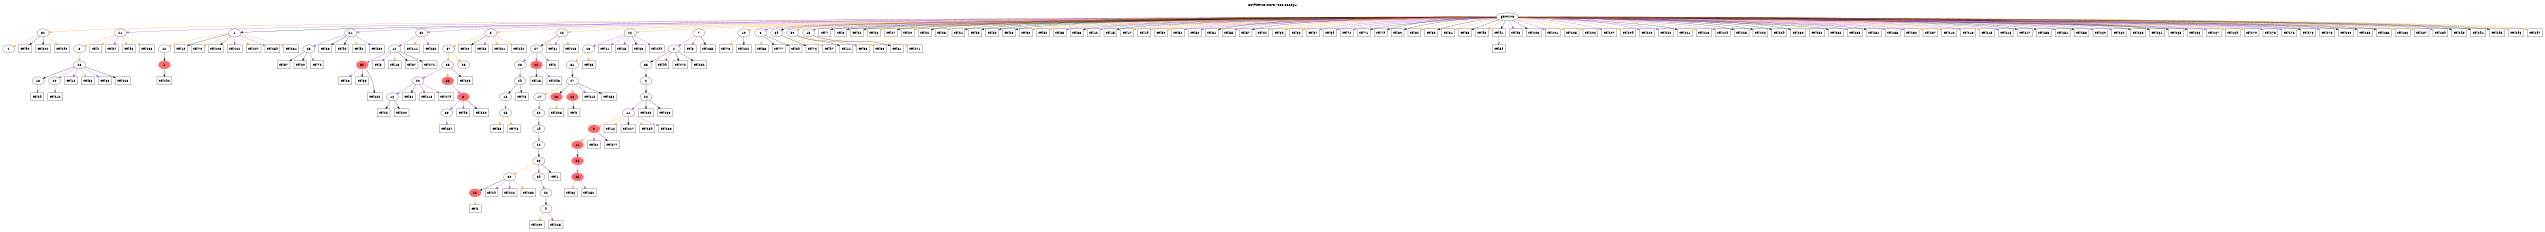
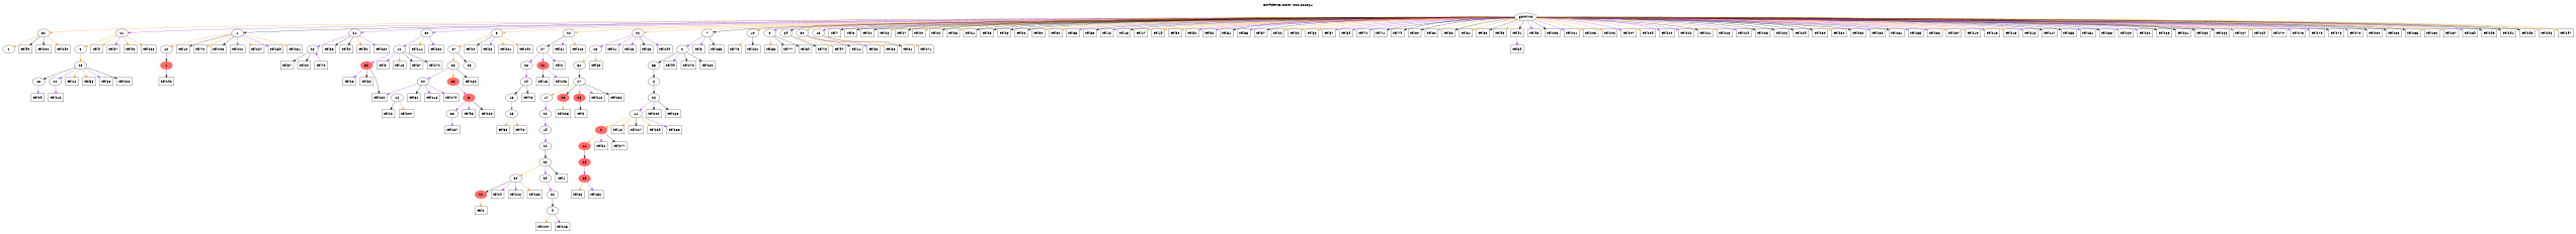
  digraph {
    fontname="DejaVu Sans"
    label="Confidence score: -533.328564"
    labelloc=t
    node [fontname="DejaVu Sans" shape=box]
    edge [color=black fontname="DejaVu Sans"]
    n1 [label=31 shape=""]
    n2 [label=1 shape=""]
    cell90
    cell101
    cell190
    n6 [label=13 shape=""]
    n7 [label=48 shape=""]
    n8 [label=10 shape=""]
    cell41
    cell56
    cell68
    cell128
    cell29
    cell141
    n15 [label=3 shape=""]
    n16 [label=14 shape=""]
    cell9
    cell27
    cell96
    cell138
    n21 [label=42 shape=""]
    n22 [color=indianred1 label=4 style=filled shape=""]
    cell192
    n24 [label=4 shape=""]
    cell40
    cell70
    cell108
    cell111
    cell127
    cell159
    cell184
    n32 [label=24 shape=""]
    n33 [label=25 shape=""]
    cell58
    cell91
    cell92
    cell150
    cell37
    cell60
    cell72
    n41 [label=41 shape=""]
    n42 [color=indianred1 label=32 style=filled shape=""]
    cell5
    cell48
    cell87
    cell171
    cell18
    cell36
    cell122
    n50 [label=32 shape=""]
    cell144
    cell152
    n53 [label=20 shape=""]
    n54 [label=46 shape=""]
    cell31
    cell148
    cell179
    cell12
    cell200
    n60 [color=indianred1 label=5 style=filled shape=""]
    n61 [label=38 shape=""]
    cell95
    cell120
    cell157
    n65 [color=indianred1 label=33 style=filled shape=""]
    n66 [label=33 shape=""]
    cell162
    n68 [label=37 shape=""]
    n69 [label=23 shape=""]
    n70 [label=5 shape=""]
    cell10
    cell13
    cell124
    cell191
    n75 [label=43 shape=""]
    n76 [label=15 shape=""]
    cell33
    cell73
    n79 [label=19 shape=""]
    cell75
    n81 [label=28 shape=""]
    n82 [label=27 shape=""]
    n83 [color=indianred1 label=12 style=filled shape=""]
    cell6
    cell43
    cell198
    n87 [label=12 shape=""]
    cell64
    cell113
    n90 [label=30 shape=""]
    n91 [color=indianred1 label=11 style=filled shape=""]
    cell19
    cell116
    cell182
    cell1
    n96 [label=22 shape=""]
    n97 [label=9 shape=""]
    cell100
    cell115
    n100 [label=39 shape=""]
    n101 [label=36 shape=""]
    cell4
    n103 [label=11 shape=""]
    n104 [label=49 shape=""]
    n105 [label=21 shape=""]
    n106 [label=47 shape=""]
    n107 [label=17 shape=""]
    n108 [color=indianred1 label=18 style=filled shape=""]
    n109 [color=indianred1 label=16 style=filled shape=""]
    cell142
    cell156
    n112 [label=cell225]
    cell2
    n114 [label=34 shape=""]
    n115 [label=18 shape=""]
    cell65
    n117 [label=16 shape=""]
    cell14
    cell15
    cell63
    cell199
    n122 [color=indianred1 label=26 style=filled shape=""]
    n123 [color=indianred1 label=35 style=filled shape=""]
    cell86
    cell151
    n126 [color=indianred1 label=44 style=filled shape=""]
    n127 [color=indianred1 label=2 style=filled shape=""]
    cell21
    cell177
    n130 [label=44 shape=""]
    cell46
    cell117
    cell139
    cell188
    n135 [label=26 shape=""]
    cell102
    cell168
    n138 [label=6 shape=""]
    n139 [label=35 shape=""]
    n140 [label=2 shape=""]
    cell99
    cell172
    cell181
    n144 [label=7 shape=""]
    cell3
    cell155
    n147 [label=germline shape=""]
    n148 [label=40 shape=""]
    n149 [label=8 shape=""]
    n150 [label=69 shape=""]
    n151 [label=50 shape=""]
    n152 [label=45 shape=""]
    cell7
    cell8
    cell11
    cell16
    cell17
    cell20
    cell22
    cell23
    cell24
    cell25
    cell26
    cell28
    cell30
    cell32
    cell35
    cell38
    cell42
    cell45
    cell47
    cell49
    cell50
    cell51
    cell52
    cell54
    cell55
    cell57
    cell61
    cell62
    cell66
    cell67
    cell69
    cell71
    cell74
    cell79
    cell80
    cell81
    cell82
    cell84
    cell85
    cell93
    cell94
    cell98
    cell103
    cell104
    cell105
    cell106
    cell107
    cell109
    cell110
    cell112
    cell114
    cell118
    cell119
    cell123
    cell126
    cell129
    cell130
    cell131
    cell132
    cell133
    cell134
    cell135
    cell136
    cell137
    cell140
    cell143
    cell145
    cell146
    cell147
    cell153
    cell154
    cell158
    cell160
    cell161
    cell163
    cell164
    cell165
    cell166
    cell167
    cell169
    cell170
    cell173
    cell175
    cell176
    cell178
    cell180
    cell183
    cell185
    cell186
    cell187
    cell189
    cell193
    cell194
    cell195
    cell196
    cell197
    cell78
    cell121
    cell53
    cell77
    cell89
    cell76
    cell97
    cell44
    cell83
    cell88
    cell34
    cell174
    cell59
    n1 -> n2 [color=darkorange]
    n1 -> cell90
    n1 -> cell101
    n1 -> cell190 [color=darkorange]
    n6 -> n7
    n6 -> n8 [color=purple]
-   n6 -> cell41 [color=purple]
+   n6 -> cell41 [color=darkorange]
    n6 -> cell56 [color=darkorange]
    n6 -> cell68 [color=purple]
    n6 -> cell128
    n7 -> cell29 [color=purple]
    n8 -> cell141 [color=purple]
    n15 -> n6 [color=darkorange]
    n16 -> n15 [color=darkorange]
    n16 -> cell9 [color=darkorange]
    n16 -> cell27 [color=purple]
    n16 -> cell96 [color=darkorange]
    n16 -> cell138 [color=darkorange]
    n21 -> n22
    n22 -> cell192
    n24 -> n21 [color=darkorange]
    n24 -> cell40
    n24 -> cell70 [color=darkorange]
    n24 -> cell108
    n24 -> cell111 [color=purple]
    n24 -> cell127 [color=darkorange]
    n24 -> cell159 [color=purple]
    n24 -> cell184 [color=darkorange]
    n32 -> n33 [color=purple]
    n32 -> cell58
    n32 -> cell91
    n32 -> cell92 [color=darkorange]
    n32 -> cell150 [color=purple]
    n33 -> cell37
    n33 -> cell60
-   n33 -> cell72 [color=purple]
+   cell72 -> n33 [color=purple]
    n41 -> n42 [color=purple]
    n41 -> cell5 [color=purple]
    n41 -> cell48 [color=darkorange]
    n41 -> cell87
    n41 -> cell171
    n42 -> cell18 [color=purple]
    n42 -> cell36
    n42 -> cell122
    n50 -> n41 [color=purple]
    n50 -> cell144 [color=darkorange]
    n50 -> cell152 [color=purple]
-   n53 -> n54 [color=purple]
+   n53 -> cell122 [color=purple]
    n53 -> cell31
    n53 -> cell148 [color=purple]
    n53 -> cell179 [color=purple]
    n54 -> cell12
-   n54 -> cell200
+   n54 -> cell200 [color=darkorange]
    n60 -> n61 [color=purple]
    n60 -> cell95 [color=purple]
    n60 -> cell120
    n61 -> cell157 [color=purple]
    n65 -> n60 [color=purple]
    n66 -> n53 [color=purple]
    n66 -> n65 [color=darkorange]
    n66 -> cell162
    n68 -> n66 [color=darkorange]
-   n68 -> n69 [color=darkorange]
+   n68 -> n69
    n70 -> n68 [color=darkorange]
    n70 -> cell10
    n70 -> cell13 [color=purple]
    n70 -> cell124 [color=darkorange]
    n70 -> cell191 [color=darkorange]
    n75 -> n76 [color=purple]
    n76 -> cell33 [color=darkorange]
    n76 -> cell73 [color=darkorange]
    n79 -> n75
    n79 -> cell75
    n81 -> n79 [color=purple]
    n82 -> n81 [color=purple]
    n82 -> n83 [color=purple]
    n82 -> cell6 [color=purple]
    n83 -> cell43
    n83 -> cell198 [color=purple]
    n87 -> n82
    n87 -> cell64 [color=purple]
    n87 -> cell113 [color=darkorange]
    n90 -> n91
    n90 -> cell19 [color=purple]
    n90 -> cell116 [color=purple]
    n90 -> cell182 [color=darkorange]
    n91 -> cell1 [color=darkorange]
    n96 -> n97
    n97 -> cell100 [color=darkorange]
    n97 -> cell115 [color=purple]
    n100 -> n96 [color=purple]
    n101 -> n90 [color=darkorange]
    n101 -> n100 [color=purple]
    n101 -> cell4
    n103 -> n101
    n104 -> n103 [color=purple]
    n105 -> n104 [color=purple]
    n106 -> n105 [color=purple]
    n107 -> n106 [color=darkorange]
    n107 -> n108
    n107 -> n109 [color=darkorange]
    n107 -> cell142 [color=purple]
    n107 -> cell156
    n108 -> n112 [color=darkorange]
    n109 -> cell2
    n114 -> n107
    n115 -> n114 [color=darkorange]
    n115 -> cell65 [color=darkorange]
    n117 -> n115 [color=purple]
    n117 -> cell14 [color=purple]
    n117 -> cell15 [color=purple]
    n117 -> cell63
    n117 -> cell199 [color=purple]
    n122 -> n123 [color=purple]
    n123 -> cell86 [color=darkorange]
    n123 -> cell151 [color=purple]
    n126 -> n122
    n127 -> n126 [color=darkorange]
    n127 -> cell21 [color=purple]
    n127 -> cell177
    n130 -> n127 [color=darkorange]
    n130 -> cell46 [color=darkorange]
    n130 -> cell117
    n130 -> cell139 [color=darkorange]
    n130 -> cell188 [color=purple]
    n135 -> n130 [color=purple]
    n135 -> cell102
    n135 -> cell168
    n138 -> n135
    n139 -> n138
    n140 -> n139
    n140 -> cell99 [color=purple]
    n140 -> cell172
    n140 -> cell181
    n144 -> n140 [color=purple]
    n144 -> cell3 [color=purple]
    n144 -> cell155
    n147 -> n1 [color=darkorange]
    n147 -> n16 [color=purple]
    n147 -> n24
    n147 -> n32 [color=purple]
    n147 -> n50 [color=purple]
    n147 -> n70 [color=darkorange]
    n147 -> n87 [color=darkorange]
    n147 -> n117 [color=darkorange]
+   n147 -> n144
    n147 -> n148 [color=darkorange]
    n147 -> n149 [color=purple]
    n147 -> n150
    n147 -> n151 [color=darkorange]
    n147 -> n152 [color=purple]
    n147 -> cell7
    n147 -> cell8
    n147 -> cell11
    n147 -> cell16 [color=darkorange]
    n147 -> cell17
    n147 -> cell20 [color=darkorange]
    n147 -> cell22
    n147 -> cell23 [color=darkorange]
    n147 -> cell24
    n147 -> cell25
    n147 -> cell26
    n147 -> cell28
    n147 -> cell30 [color=darkorange]
    n147 -> cell32 [color=darkorange]
    n147 -> cell35 [color=purple]
    n147 -> cell38
    n147 -> cell42 [color=purple]
    n147 -> cell45
    n147 -> cell47 [color=darkorange]
    n147 -> cell49 [color=darkorange]
    n147 -> cell50 [color=darkorange]
    n147 -> cell51 [color=purple]
    n147 -> cell52 [color=purple]
    n147 -> cell54
    n147 -> cell55 [color=purple]
    n147 -> cell57
    n147 -> cell61 [color=darkorange]
    n147 -> cell62 [color=darkorange]
    n147 -> cell66 [color=darkorange]
    n147 -> cell67 [color=purple]
    n147 -> cell69 [color=purple]
    n147 -> cell71 [color=purple]
    n147 -> cell74
    n147 -> cell79
    n147 -> cell80
    n147 -> cell81 [color=darkorange]
    n147 -> cell82
    n147 -> cell84 [color=darkorange]
    n147 -> cell85
    n147 -> cell93 [color=darkorange]
    n147 -> cell94
    n147 -> cell98 [color=purple]
    n147 -> cell103
    n147 -> cell104 [color=purple]
    n147 -> cell105 [color=darkorange]
    n147 -> cell106 [color=darkorange]
    n147 -> cell107 [color=purple]
    n147 -> cell109 [color=darkorange]
    n147 -> cell110 [color=purple]
    n147 -> cell112 [color=purple]
    n147 -> cell114
    n147 -> cell118 [color=darkorange]
    n147 -> cell119 [color=purple]
    n147 -> cell123
    n147 -> cell126
    n147 -> cell129
    n147 -> cell130
    n147 -> cell131 [color=darkorange]
    n147 -> cell132
    n147 -> cell133 [color=purple]
    n147 -> cell134
    n147 -> cell135 [color=purple]
    n147 -> cell136 [color=purple]
    n147 -> cell137 [color=darkorange]
    n147 -> cell140 [color=darkorange]
    n147 -> cell143 [color=purple]
    n147 -> cell145 [color=darkorange]
    n147 -> cell146 [color=purple]
    n147 -> cell147
    n147 -> cell153
    n147 -> cell154 [color=purple]
    n147 -> cell158
    n147 -> cell160 [color=purple]
    n147 -> cell161 [color=purple]
    n147 -> cell163
    n147 -> cell164
    n147 -> cell165
    n147 -> cell166
    n147 -> cell167 [color=purple]
    n147 -> cell169 [color=darkorange]
    n147 -> cell170 [color=darkorange]
    n147 -> cell173 [color=purple]
    n147 -> cell175 [color=purple]
    n147 -> cell176
    n147 -> cell178 [color=purple]
    n147 -> cell180
    n147 -> cell183
    n147 -> cell185
    n147 -> cell186 [color=darkorange]
    n147 -> cell187 [color=darkorange]
    n147 -> cell189 [color=purple]
    n147 -> cell193
    n147 -> cell194
    n147 -> cell195
    n147 -> cell196 [color=darkorange]
    n147 -> cell197 [color=darkorange]
    n148 -> cell78 [color=darkorange]
    n148 -> cell121
    n149 -> cell53 [color=darkorange]
    n149 -> cell77
    n149 -> cell89
    n150 -> cell76
    n150 -> cell97 [color=darkorange]
    n151 -> cell44
    n151 -> cell83 [color=purple]
    n151 -> cell88 [color=darkorange]
    n152 -> cell34
    n152 -> cell174 [color=darkorange]
    cell94 -> cell59 [color=purple]
  }
